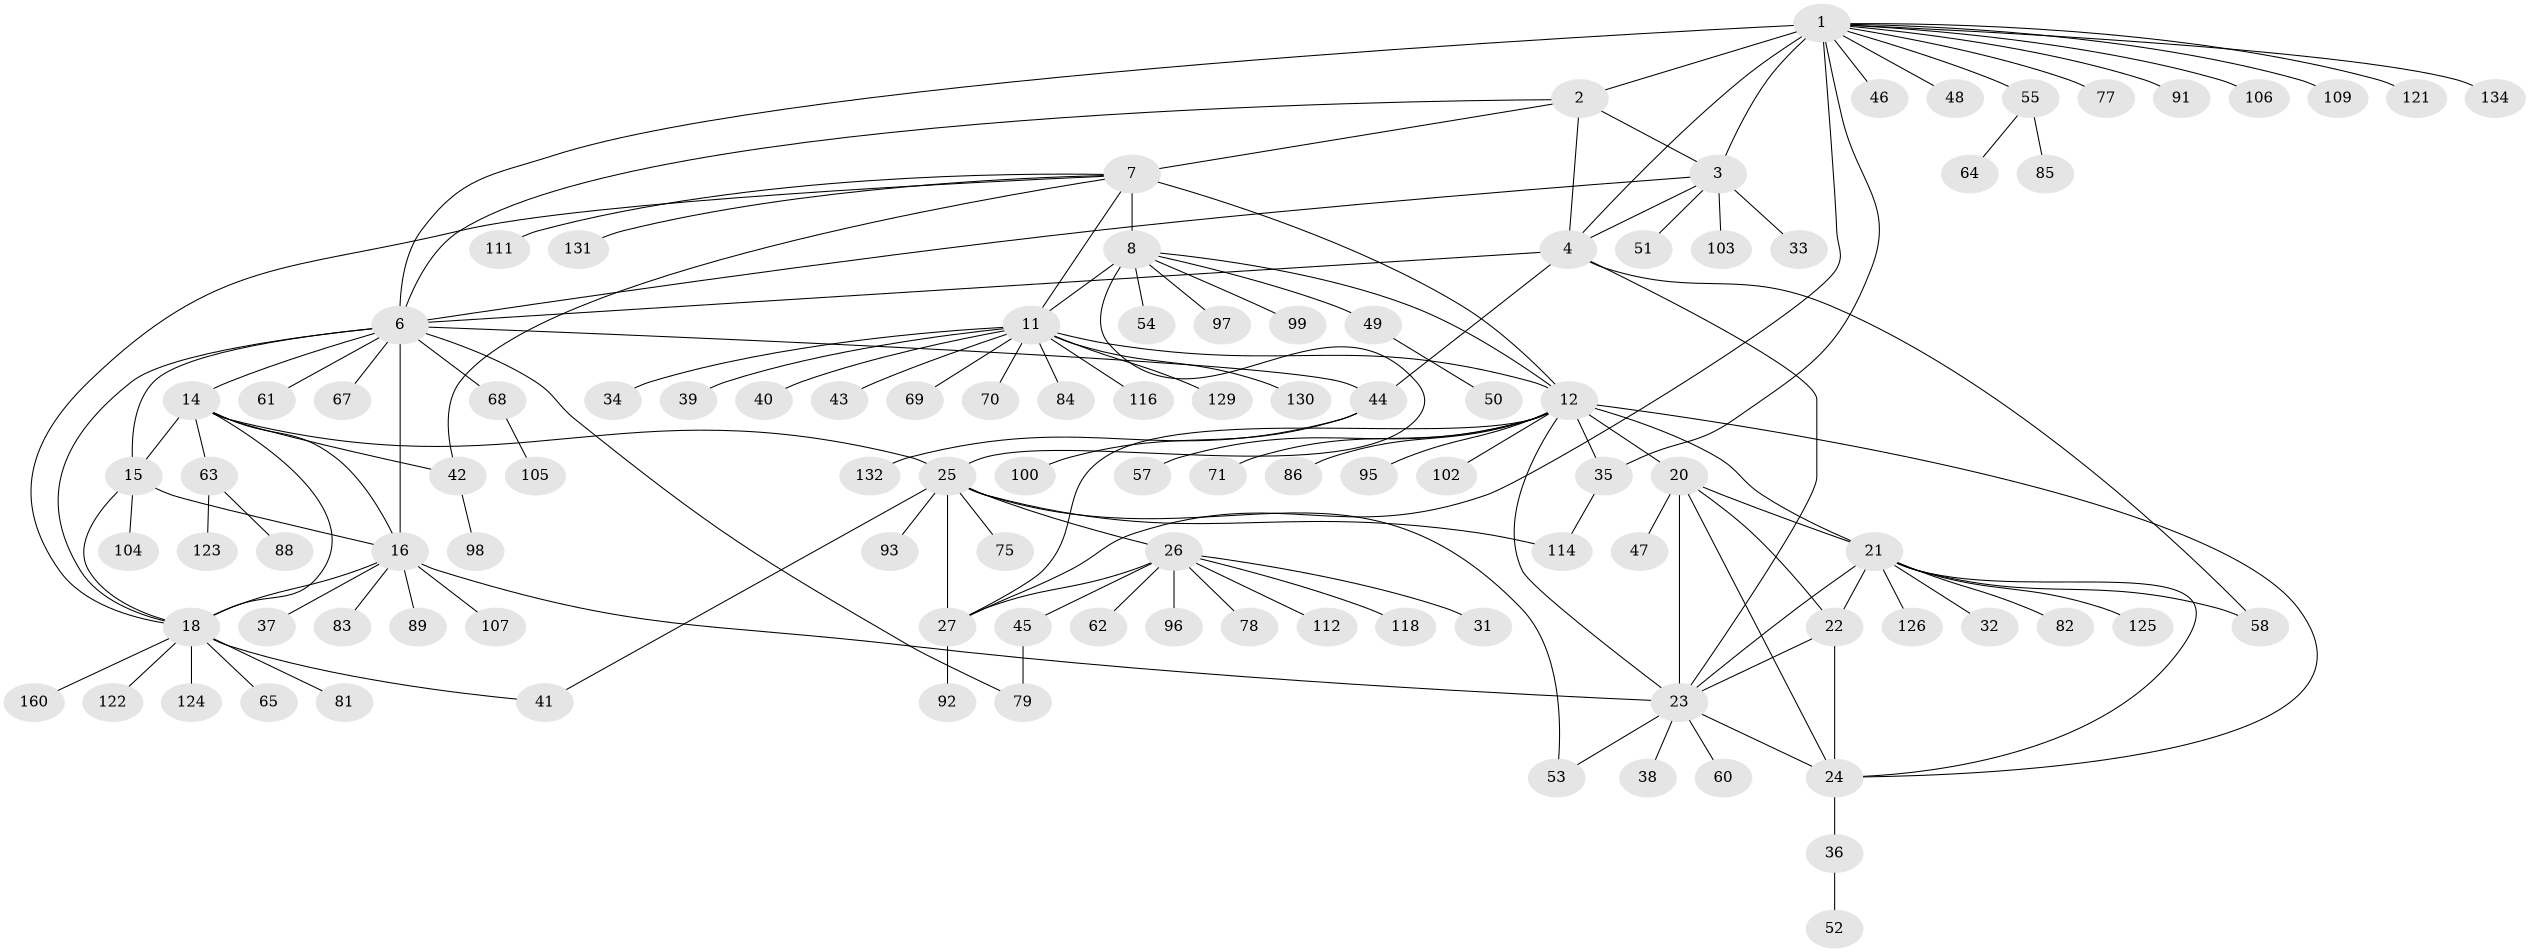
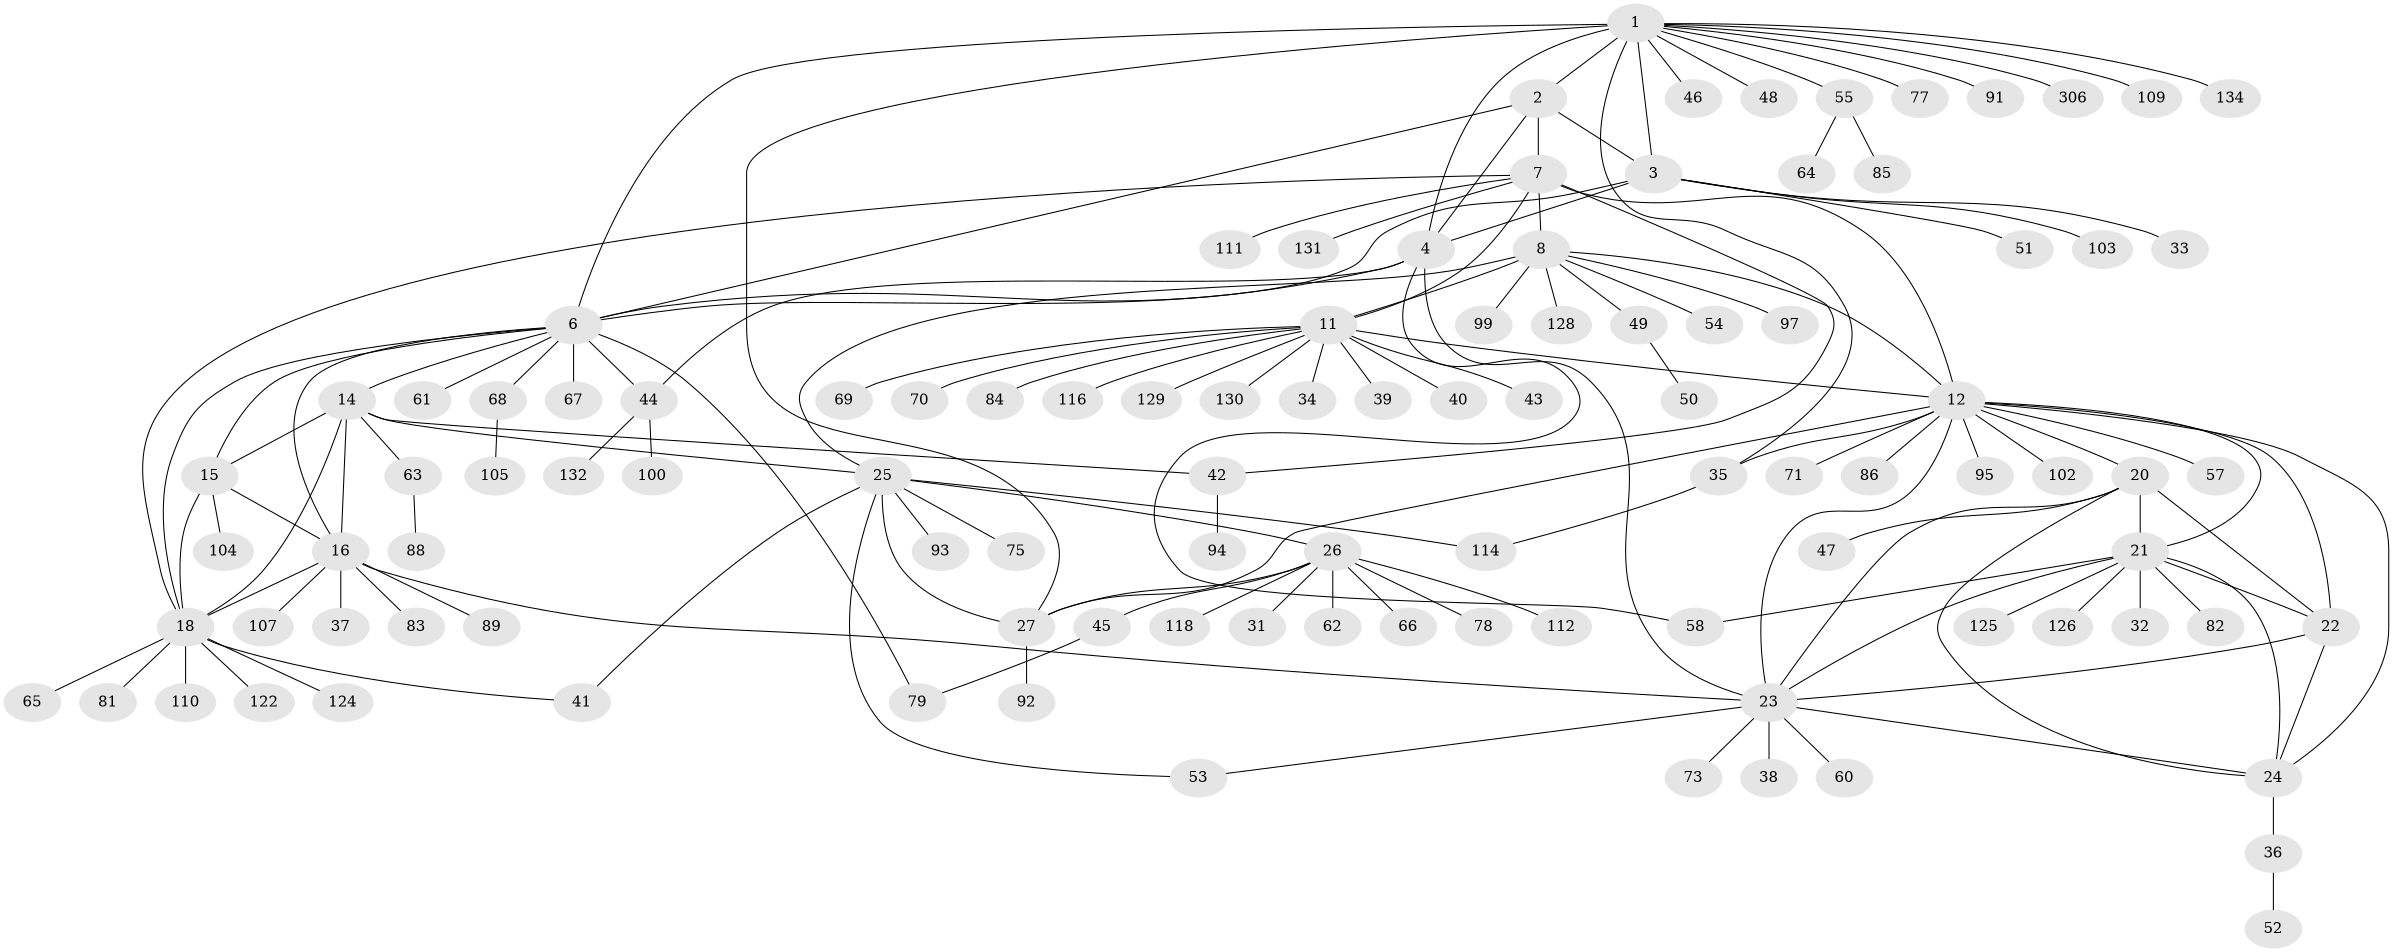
  graph {
    node [color=gray90 style=filled]
    1 [super="+5"]
    2
    3 [super="+117"]
    4 [super="+74"]
    6 [super="+13"]
    27 [super="+30"]
    35
    46
    48
    55
    77
    91
-   106
+   106 [label=306]
    109
-   121
    134
    7 [super="+10"]
    33
    51 [super="+115"]
    103
    23 [super="+72"]
    44
    58
    14 [super="+101"]
    15 [super="+108"]
    16 [super="+17"]
    18 [super="+90"]
    61
    67 [super="+76"]
    68
    79
    92
    114
    64
    85
    8 [super="+9"]
    11 [super="+96"]
    12 [super="+19"]
    42 [super="+56"]
    111
    131
    24 [super="+119"]
    38
    53
    60
+   73
    100
    132
    25 [super="+28"]
    63
    104
    37
    83
    89
    107
    41 [super="+127"]
    65
    81
-   110 [label=160]
+   110
    122
    124
    105
    49
    54
    97
    99
+   128
    34
    39
    40
    43
    69
    70
    84 [super="+113"]
    116 [super="+120"]
    129
    130
    20
    21 [super="+133"]
    22 [super="+59"]
    57
    71 [super="+87"]
    86
    95
    102
-   98
+   98 [label=94]
    26 [super="+29"]
    75
    93
    50
    47
    32
    82
    125
    126
    36
    88
-   123
    52
    31
    45
    62
-   66 [label=96]
+   66
    78
    112
    118
    1 -- 2 [weight=2]
    1 -- 3 [weight=2]
    1 -- 4 [weight=2]
    1 -- 6 [weight=2]
    1 -- 27
    1 -- 35
    1 -- 46
    1 -- 48
    1 -- 55
    1 -- 77
    1 -- 91
    1 -- 106
    1 -- 109
-   1 -- 121
    1 -- 134
    2 -- 3
    2 -- 4
    2 -- 6
    2 -- 7
    3 -- 4
    3 -- 6
    3 -- 33
    3 -- 51
    3 -- 103
    4 -- 6
    4 -- 23 [weight=2]
    4 -- 44
    4 -- 58
    6 -- 44
    6 -- 14
    6 -- 15
    6 -- 16 [weight=2]
    6 -- 18
    6 -- 61
    6 -- 67
    6 -- 68
    6 -- 79
    27 -- 92
    35 -- 114
    55 -- 64
    55 -- 85
    7 -- 18
    7 -- 8 [weight=4]
    7 -- 11 [weight=2]
    7 -- 12 [weight=2]
    7 -- 42
    7 -- 111
    7 -- 131
    23 -- 24
    23 -- 38
    23 -- 53
    23 -- 60
+   23 -- 73
    44 -- 100
    44 -- 132
    14 -- 15
    14 -- 16 [weight=2]
    14 -- 18
    14 -- 42
    14 -- 25
    14 -- 63
    15 -- 16 [weight=2]
    15 -- 18
    15 -- 104
    16 -- 23
    16 -- 18 [weight=2]
    16 -- 37
    16 -- 83
    16 -- 89
    16 -- 107
    18 -- 41
    18 -- 65
    18 -- 81
    18 -- 110
    18 -- 122
    18 -- 124
    68 -- 105
    8 -- 11 [weight=2]
    8 -- 12 [weight=2]
    8 -- 25
    8 -- 49
    8 -- 54
    8 -- 97
    8 -- 99
+   8 -- 128
    11 -- 12
    11 -- 34
    11 -- 39
    11 -- 40
    11 -- 43
    11 -- 69
    11 -- 70
    11 -- 84
    11 -- 116
    11 -- 129
    11 -- 130
    12 -- 27
    12 -- 35
    12 -- 23
    12 -- 24
    12 -- 20
    12 -- 21
+   12 -- 22
    12 -- 57
    12 -- 71
    12 -- 86
    12 -- 95
    12 -- 102
    42 -- 98
    24 -- 36
    25 -- 27 [weight=4]
    25 -- 114
    25 -- 53
    25 -- 41
    25 -- 26 [weight=4]
    25 -- 75
    25 -- 93
    63 -- 88
-   63 -- 123
    49 -- 50
    20 -- 23
    20 -- 24
    20 -- 21
    20 -- 22
    20 -- 47
    21 -- 23
    21 -- 58
    21 -- 24
    21 -- 22
    21 -- 32
    21 -- 82
    21 -- 125
    21 -- 126
    22 -- 23
    22 -- 24
    26 -- 27 [weight=4]
    26 -- 31
    26 -- 45
    26 -- 62
    26 -- 66
    26 -- 78
    26 -- 112
    26 -- 118
    36 -- 52
    45 -- 79
  }
